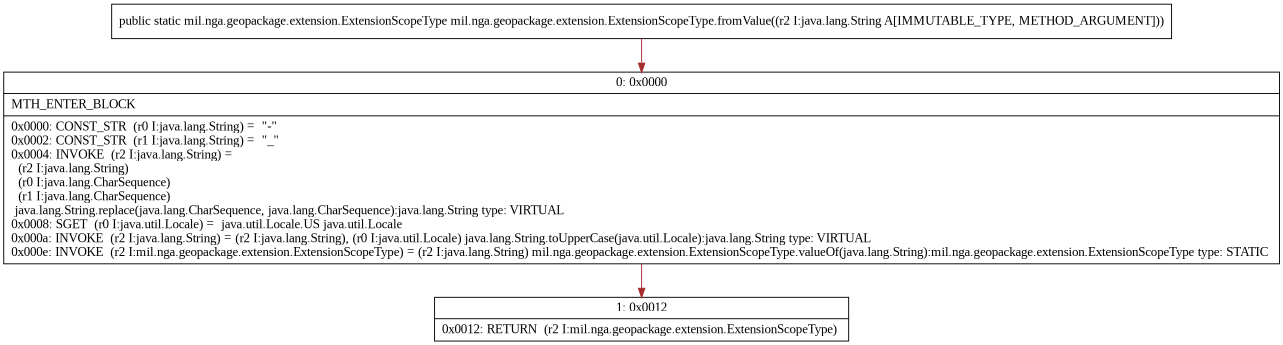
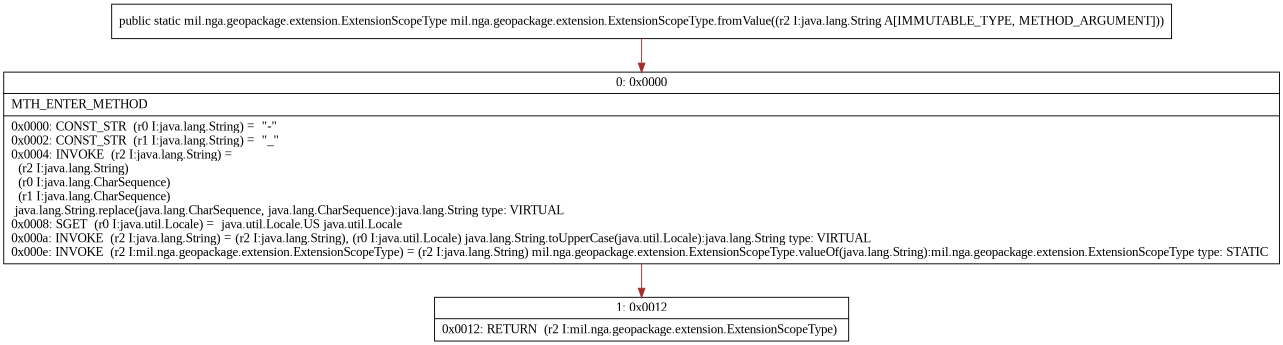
  digraph {
    fontname="Liberation Serif"
    node [shape=record fontname="Liberation Serif"]
    edge [color=brown fontname="Liberation Serif"]
-   n1 [label="{0\:\ 0x0000|MTH_ENTER_BLOCK\l|0x0000: CONST_STR  (r0 I:java.lang.String) =  \"\-\" \l0x0002: CONST_STR  (r1 I:java.lang.String) =  \"_\" \l0x0004: INVOKE  (r2 I:java.lang.String) = \l  (r2 I:java.lang.String)\l  (r0 I:java.lang.CharSequence)\l  (r1 I:java.lang.CharSequence)\l java.lang.String.replace(java.lang.CharSequence, java.lang.CharSequence):java.lang.String type: VIRTUAL \l0x0008: SGET  (r0 I:java.util.Locale) =  java.util.Locale.US java.util.Locale \l0x000a: INVOKE  (r2 I:java.lang.String) = (r2 I:java.lang.String), (r0 I:java.util.Locale) java.lang.String.toUpperCase(java.util.Locale):java.lang.String type: VIRTUAL \l0x000e: INVOKE  (r2 I:mil.nga.geopackage.extension.ExtensionScopeType) = (r2 I:java.lang.String) mil.nga.geopackage.extension.ExtensionScopeType.valueOf(java.lang.String):mil.nga.geopackage.extension.ExtensionScopeType type: STATIC \l}"]
+   n1 [label="{0\:\ 0x0000|MTH_ENTER_METHOD\l|0x0000: CONST_STR  (r0 I:java.lang.String) =  \"\-\" \l0x0002: CONST_STR  (r1 I:java.lang.String) =  \"_\" \l0x0004: INVOKE  (r2 I:java.lang.String) = \l  (r2 I:java.lang.String)\l  (r0 I:java.lang.CharSequence)\l  (r1 I:java.lang.CharSequence)\l java.lang.String.replace(java.lang.CharSequence, java.lang.CharSequence):java.lang.String type: VIRTUAL \l0x0008: SGET  (r0 I:java.util.Locale) =  java.util.Locale.US java.util.Locale \l0x000a: INVOKE  (r2 I:java.lang.String) = (r2 I:java.lang.String), (r0 I:java.util.Locale) java.lang.String.toUpperCase(java.util.Locale):java.lang.String type: VIRTUAL \l0x000e: INVOKE  (r2 I:mil.nga.geopackage.extension.ExtensionScopeType) = (r2 I:java.lang.String) mil.nga.geopackage.extension.ExtensionScopeType.valueOf(java.lang.String):mil.nga.geopackage.extension.ExtensionScopeType type: STATIC \l}"]
    n2 [label="{1\:\ 0x0012|0x0012: RETURN  (r2 I:mil.nga.geopackage.extension.ExtensionScopeType) \l}"]
    n3 [label="{public static mil.nga.geopackage.extension.ExtensionScopeType mil.nga.geopackage.extension.ExtensionScopeType.fromValue((r2 I:java.lang.String A[IMMUTABLE_TYPE, METHOD_ARGUMENT])) }"]
    n1 -> n2
    n3 -> n1
  }
